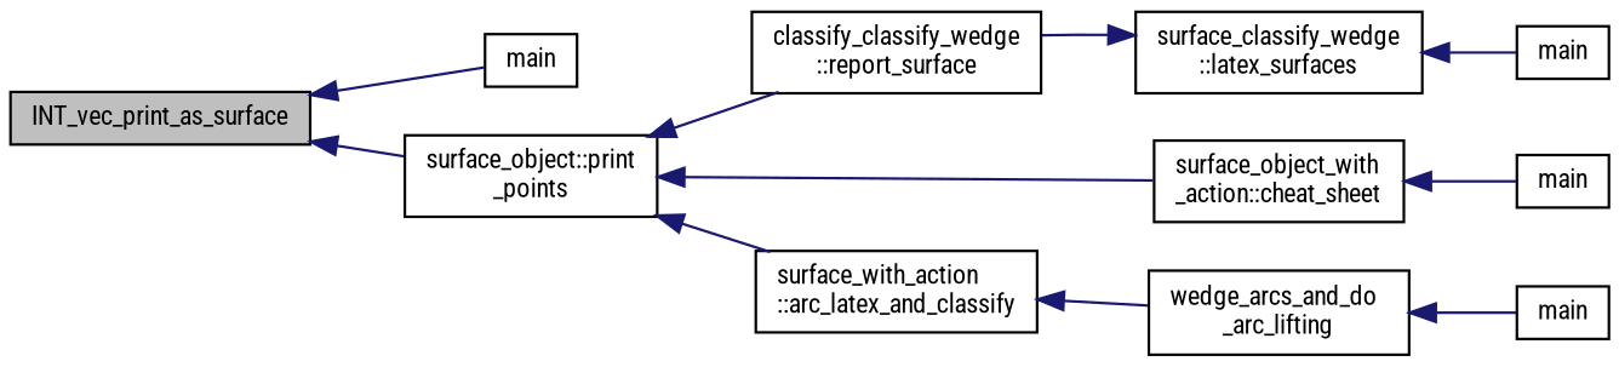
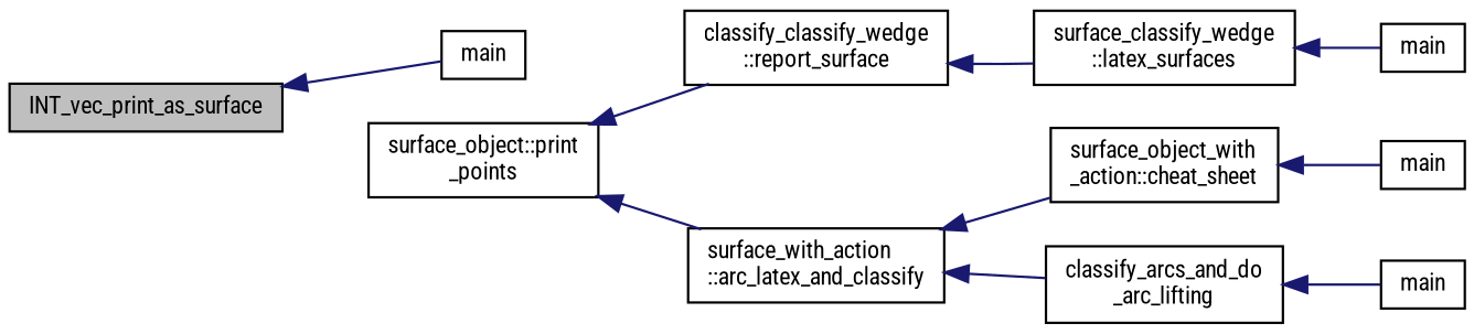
  digraph {
    fontname="Roboto Condensed"
    rankdir=LR
    node [color=black fillcolor=white fontname="Roboto Condensed" fontsize=10 shape=record style=filled]
    edge [color=midnightblue dir=back fontname="Roboto Condensed" fontsize=10 labelfontname=Helvetica labelfontsize=10 style=solid]
    n1 [fillcolor=grey75 fontcolor=black height=0.2 label=INT_vec_print_as_surface width=0.4]
    n2 [height=0.2 label=main width=0.4]
    n3 [height=0.2 label="surface_object::print\l_points" width=0.4]
    n4 [height=0.2 label="classify_classify_wedge\l::report_surface" width=0.4]
    n5 [height=0.2 label="surface_object_with\l_action::cheat_sheet" width=0.4]
    n6 [height=0.2 label="surface_with_action\l::arc_latex_and_classify" width=0.4]
    n7 [height=0.2 label="surface_classify_wedge\l::latex_surfaces" width=0.4]
    n8 [height=0.2 label=main width=0.4]
-   n9 [height=0.2 label="wedge_arcs_and_do\l_arc_lifting" width=0.4]
+   n9 [height=0.2 label="classify_arcs_and_do\l_arc_lifting" width=0.4]
    n10 [height=0.2 label=main width=0.4]
    n11 [height=0.2 label=main width=0.4]
    n1 -> n2
-   n1 -> n3
    n3 -> n4
-   n3 -> n5
+   n6 -> n5
    n3 -> n6
-   n7 -> n4
+   n4 -> n7
    n5 -> n8
    n6 -> n9
    n7 -> n10
    n9 -> n11
  }
